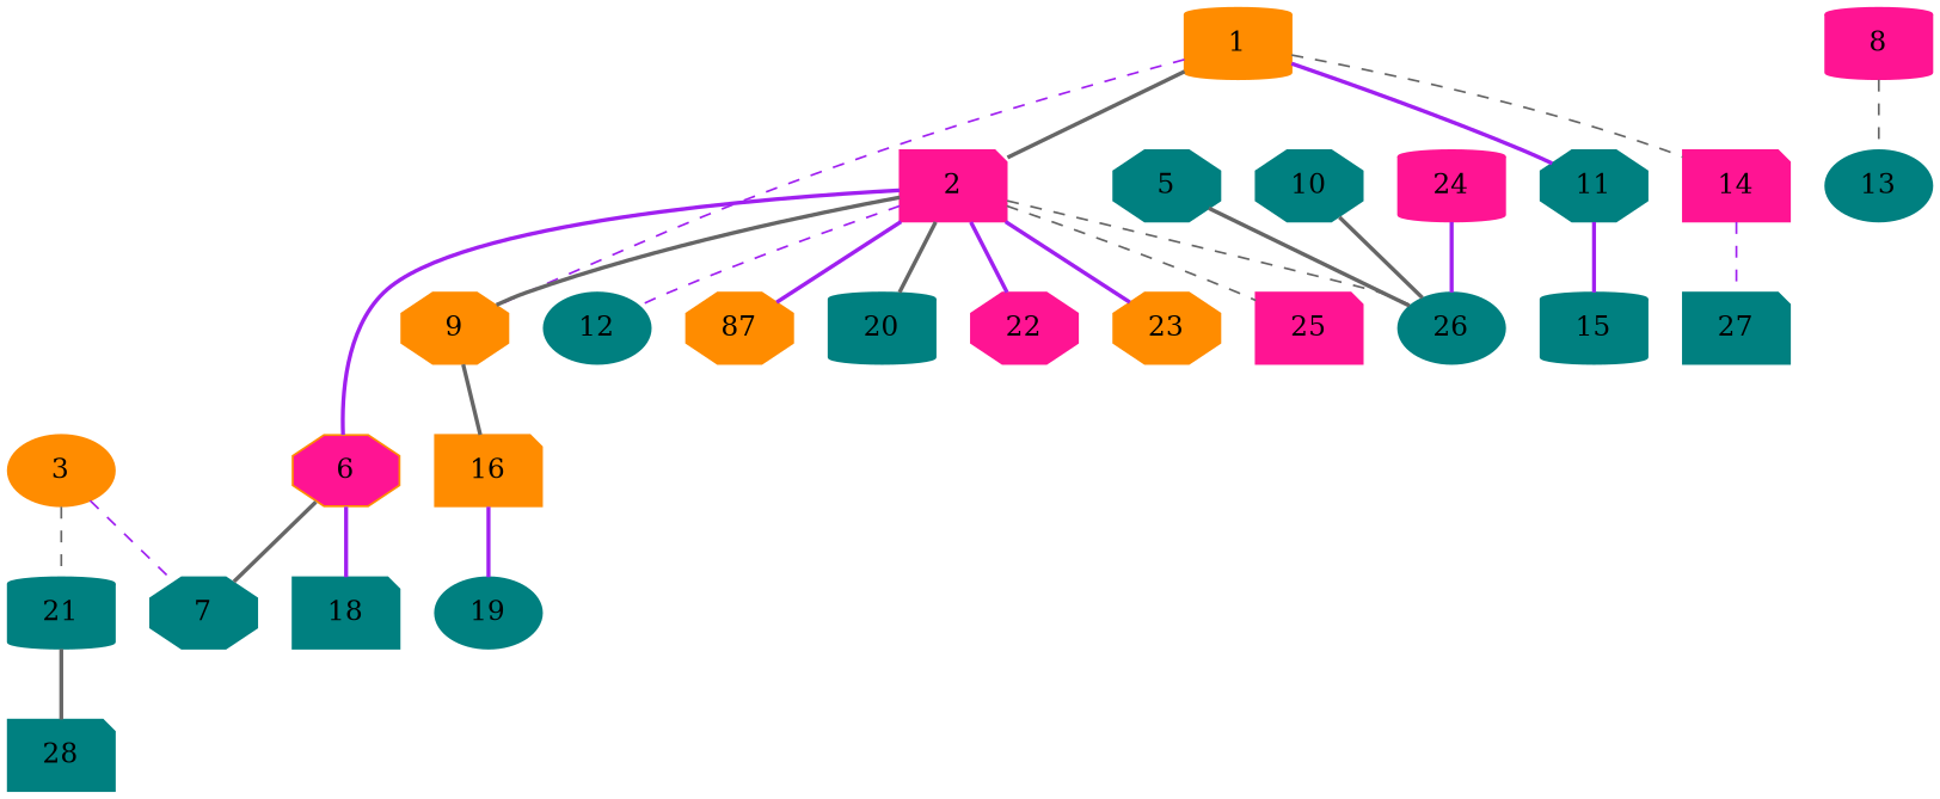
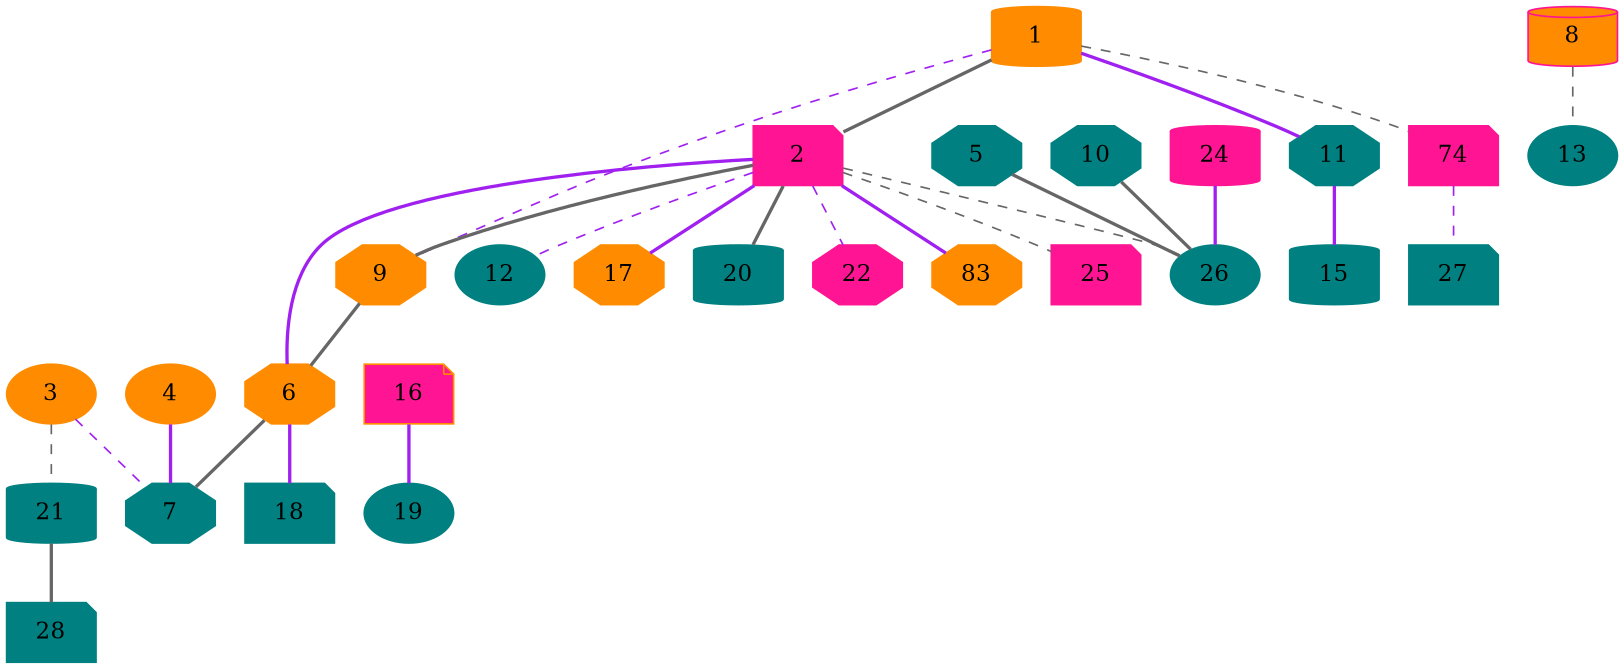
  graph {
    node [color=teal shape=octagon style=filled]
    edge [color=purple style=bold weight=1.0]
    1 [color=darkorange shape=cylinder]
    2 [color=deeppink shape=note]
    11
-   14 [color=deeppink shape=note]
+   14 [color=deeppink shape=note label=74]
    9 [color=darkorange]
-   6 [color=darkorange fillcolor=deeppink]
+   6 [color=darkorange]
    12 [shape=ellipse]
-   17 [color=darkorange label=87]
+   17 [color=darkorange]
    20 [shape=cylinder]
    22 [color=deeppink]
-   23 [color=darkorange]
+   23 [color=darkorange label=83]
    25 [color=deeppink shape=note]
    26 [shape=ellipse]
    15 [shape=cylinder]
    27 [shape=note]
    7
    18 [shape=note]
-   16 [color=darkorange shape=note]
+   16 [color=darkorange shape=note fillcolor=deeppink]
    3 [color=darkorange shape=ellipse]
    21 [shape=cylinder]
    28 [shape=note]
+   4 [color=darkorange shape=ellipse]
    5
-   8 [color=deeppink shape=cylinder]
+   8 [color=deeppink shape=cylinder fillcolor=darkorange]
    13 [shape=ellipse]
    19 [shape=ellipse]
    10
    24 [color=deeppink shape=cylinder]
    1 -- 2 [color=gray40]
    1 -- 11
    1 -- 14 [color=gray40 style=dashed]
    1 -- 9 [style=dashed]
    2 -- 9 [color=gray40]
    2 -- 6
    2 -- 12 [style=dashed]
    2 -- 17
    2 -- 20 [color=gray40]
-   2 -- 22
+   2 -- 22 [style=dashed]
    2 -- 23
    2 -- 25 [color=gray40 style=dashed]
    2 -- 26 [color=gray40 style=dashed]
    11 -- 15
    14 -- 27 [style=dashed]
-   9 -- 16 [color=gray40]
+   9 -- 6 [color=gray40]
    6 -- 7 [color=gray40]
    6 -- 18
    16 -- 19
    3 -- 7 [style=dashed]
    3 -- 21 [color=gray40 style=dashed]
    21 -- 28 [color=gray40]
+   4 -- 7
    5 -- 26 [color=gray40]
    8 -- 13 [color=gray40 style=dashed]
    10 -- 26 [color=gray40]
    24 -- 26
  }
